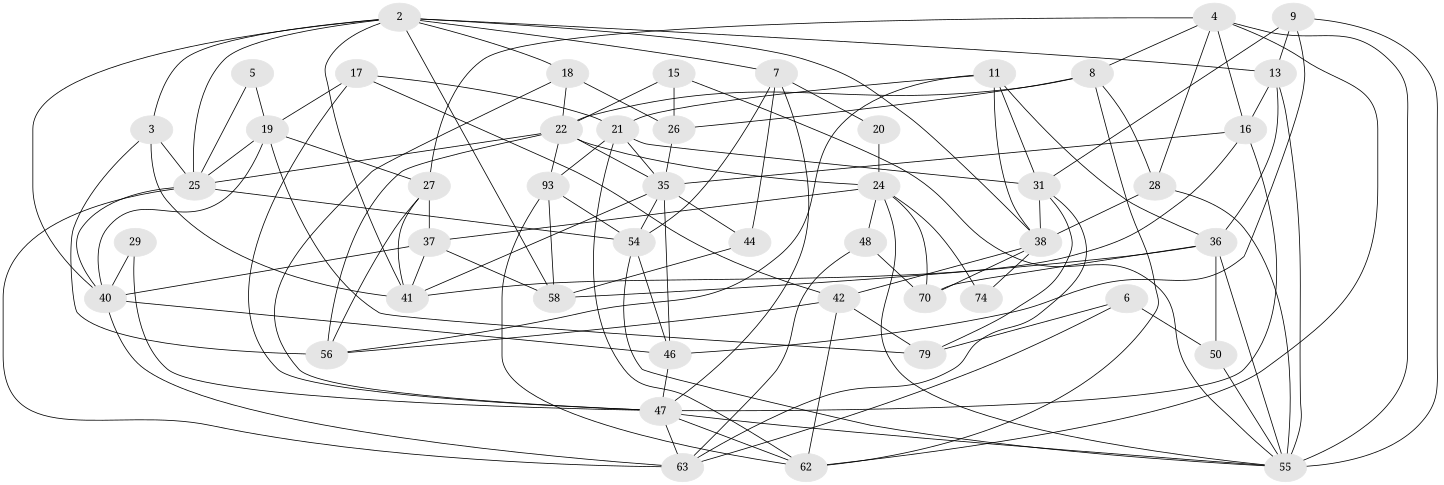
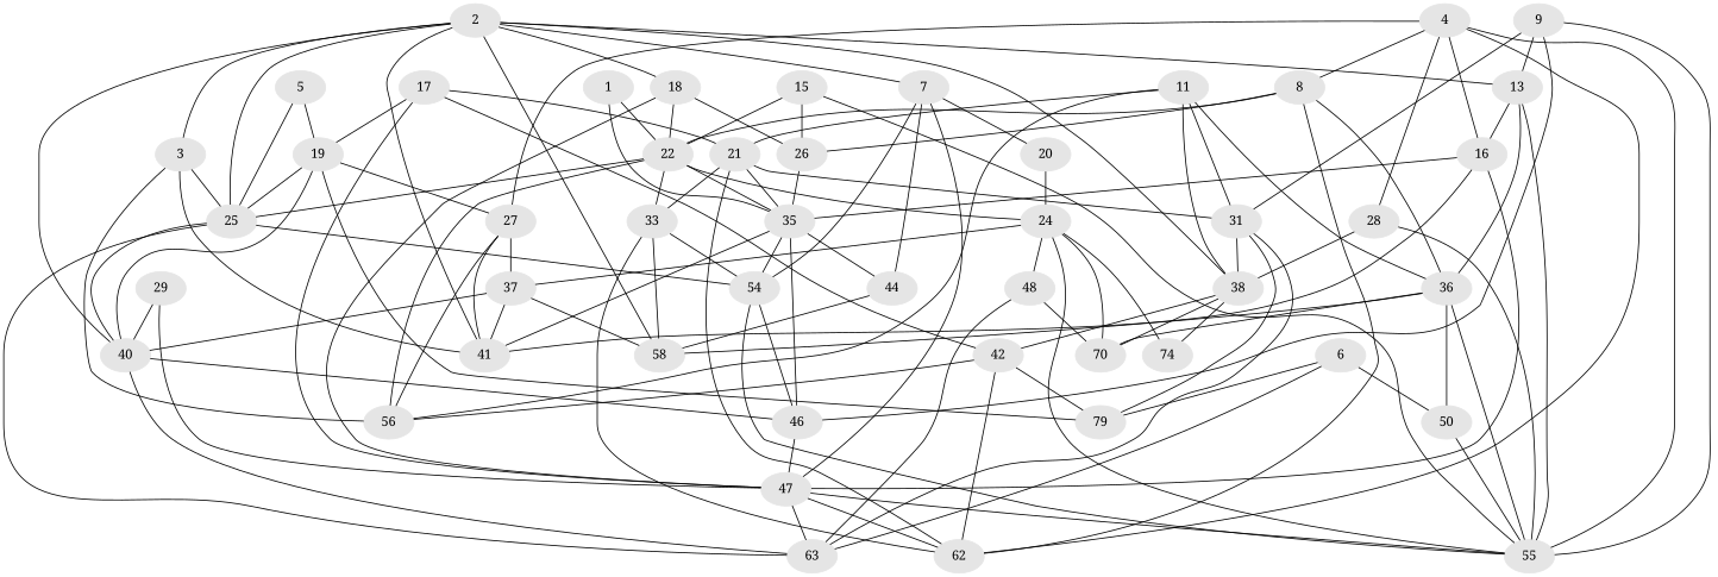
  graph {
    fontname="Noto Serif"
    node [color=gray90 fontname="Noto Serif" style=filled]
    edge [fontname="Noto Serif"]
    22 [super="+32"]
    35 [super="+76"]
    25 [super="+45"]
    56 [super="+60"]
    24 [super="+30"]
-   33 [label=93]
+   33
+   1
    41 [super="+43"]
    44 [super="+52"]
    54
    46
    2 [super="+12"]
    3
    7 [super="+68"]
    13 [super="+53"]
    18
    38 [super="+67"]
    40 [super="+78"]
    58
    20
    47 [super="+71"]
    16 [super="+51"]
    55 [super="+73"]
    36 [super="+49"]
    26 [super="+59"]
    63 [super="+66"]
    42 [super="+75"]
    70
    74
    4 [super="+10"]
    8 [super="+64"]
    27 [super="+61"]
    28
    62 [super="+65"]
    37 [super="+77"]
    19 [super="+39"]
    79
    5
    6 [super="+34"]
    50
    9 [super="+14"]
    31 [super="+57"]
    11 [super="+69"]
    21 [super="+72"]
    15
    17 [super="+23"]
    48
    29
    22 -- 35
    22 -- 25
    22 -- 56
    22 -- 24 [weight=2]
    22 -- 33
    35 -- 41
    35 -- 44
    35 -- 54
    35 -- 46
    25 -- 54
    25 -- 40
    25 -- 63
    24 -- 55
    24 -- 70
    24 -- 74
    24 -- 37
    24 -- 48
    33 -- 54
    33 -- 58
    33 -- 62
+   1 -- 22
+   1 -- 35
    44 -- 58
    54 -- 46
    54 -- 55
    46 -- 47
    2 -- 25
    2 -- 41
    2 -- 3
    2 -- 7
    2 -- 13
    2 -- 18
    2 -- 38
    2 -- 40
    2 -- 58
    3 -- 25
    3 -- 56
    3 -- 41
    7 -- 44
    7 -- 54
    7 -- 20
    7 -- 47
    13 -- 16
    13 -- 55
    13 -- 36
    18 -- 22
    18 -- 47
    18 -- 26
    38 -- 42
    38 -- 70
    38 -- 74
    40 -- 46
    40 -- 63
    20 -- 24
    47 -- 55
    47 -- 63
    47 -- 62
    16 -- 35
    16 -- 41
    16 -- 47
    36 -- 58
    36 -- 55
    36 -- 70
    36 -- 50
    26 -- 35
    42 -- 56
    42 -- 62
    42 -- 79
    4 -- 16
    4 -- 55
    4 -- 8
    4 -- 27
    4 -- 28
    4 -- 62
    8 -- 22
-   8 -- 28
+   8 -- 36
    8 -- 26
    8 -- 62
    27 -- 56
    27 -- 41
    27 -- 37
    28 -- 38
    28 -- 55
    37 -- 41
    37 -- 40
    37 -- 58
    19 -- 25
    19 -- 40
    19 -- 27
    19 -- 79
    5 -- 25
    5 -- 19
    6 -- 63
    6 -- 79
    6 -- 50
    50 -- 55
    9 -- 46
    9 -- 13
    9 -- 55
    9 -- 31
    31 -- 38
    31 -- 63
    31 -- 79 [weight=2]
    11 -- 56
    11 -- 38
    11 -- 36
    11 -- 31
    11 -- 21
    21 -- 35
    21 -- 33
    21 -- 62
    21 -- 31
    15 -- 22
    15 -- 55
    15 -- 26
    17 -- 47
    17 -- 42
    17 -- 19
    17 -- 21
    48 -- 63
    48 -- 70
    29 -- 40
    29 -- 47
  }
